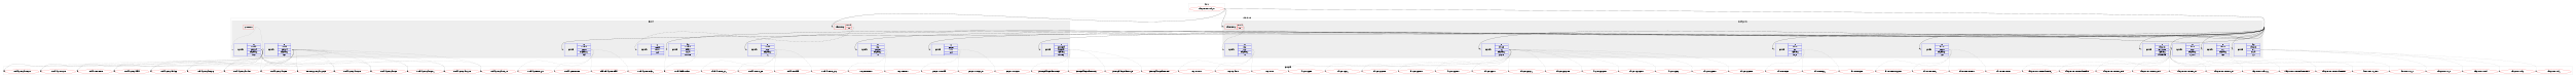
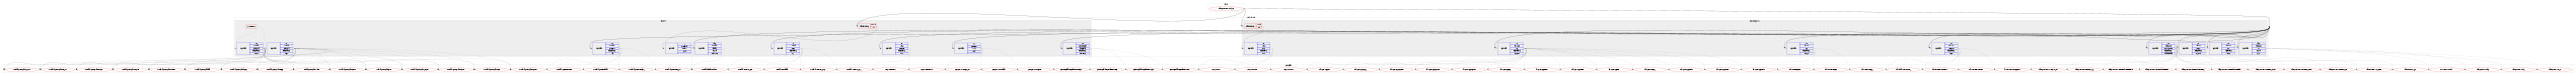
  digraph {
    compound=true
    concentrate=true
    fontname=Helvetica
    fontsize=10
    newrank=true
    rankdir=TB
    ranksep=1.5
    node [color=red fontname=Helvetica fontsize=10]
    edge [arrowhead=vee headport=w style=dotted tailport=e weight=100]
    n1 [label="media-libs/libquvi-0.9.4-r1" width=4]
    n2 [color=blue label=<<TABLE BORDER="0" CELLBORDER="1" CELLSPACING="0" CELLPADDING="4" WIDTH="220"><TR><TD ROWSPAN="6" CELLPADDING="30">pack_dep</TD></TR><TR><TD WIDTH="110">no</TD></TR><TR><TD>sys-devel</TD></TR><TR><TD>automake</TD></TR><TR><TD>greaterequal</TD></TR><TR><TD>1.16.1</TD></TR></TABLE>> shape=none]
    n3 [color=blue label=<<TABLE BORDER="0" CELLBORDER="1" CELLSPACING="0" CELLPADDING="4" WIDTH="220"><TR><TD ROWSPAN="6" CELLPADDING="30">pack_dep</TD></TR><TR><TD WIDTH="110">no</TD></TR><TR><TD>sys-devel</TD></TR><TR><TD>automake</TD></TR><TR><TD>greaterequal</TD></TR><TR><TD>1.15.1</TD></TR></TABLE>> shape=none]
    n4 [label=<<TABLE BORDER="0" CELLBORDER="1" CELLSPACING="0" CELLPADDING="4"><TR><TD CELLPADDING="10">any_of_group</TD></TR></TABLE>> shape=none]
    n5 [color=blue label=<<TABLE BORDER="0" CELLBORDER="1" CELLSPACING="0" CELLPADDING="4" WIDTH="220"><TR><TD ROWSPAN="6" CELLPADDING="30">pack_dep</TD></TR><TR><TD WIDTH="110">no</TD></TR><TR><TD>sys-devel</TD></TR><TR><TD>gettext</TD></TR><TR><TD>none</TD></TR><TR><TD></TD></TR></TABLE>> shape=none]
    n6 [label=<<TABLE BORDER="0" CELLBORDER="1" CELLSPACING="0" CELLPADDING="4"><TR><TD ROWSPAN="3" CELLPADDING="10">use_conditional</TD></TR><TR><TD>positive</TD></TR><TR><TD>nls</TD></TR></TABLE>> shape=none]
    n7 [color=blue label=<<TABLE BORDER="0" CELLBORDER="1" CELLSPACING="0" CELLPADDING="4" WIDTH="220"><TR><TD ROWSPAN="6" CELLPADDING="30">pack_dep</TD></TR><TR><TD WIDTH="110">no</TD></TR><TR><TD>app-arch</TD></TR><TR><TD>xz-utils</TD></TR><TR><TD>none</TD></TR><TR><TD></TD></TR></TABLE>> shape=none]
    n8 [color=blue label=<<TABLE BORDER="0" CELLBORDER="1" CELLSPACING="0" CELLPADDING="4" WIDTH="220"><TR><TD ROWSPAN="6" CELLPADDING="30">pack_dep</TD></TR><TR><TD WIDTH="110">no</TD></TR><TR><TD>app-portage</TD></TR><TR><TD>elt-patches</TD></TR><TR><TD>greaterequal</TD></TR><TR><TD>20170815</TD></TR></TABLE>> shape=none]
    n9 [color=blue label=<<TABLE BORDER="0" CELLBORDER="1" CELLSPACING="0" CELLPADDING="4" WIDTH="220"><TR><TD ROWSPAN="6" CELLPADDING="30">pack_dep</TD></TR><TR><TD WIDTH="110">no</TD></TR><TR><TD>sys-devel</TD></TR><TR><TD>autoconf</TD></TR><TR><TD>greaterequal</TD></TR><TR><TD>2.69</TD></TR></TABLE>> shape=none]
    n10 [color=blue label=<<TABLE BORDER="0" CELLBORDER="1" CELLSPACING="0" CELLPADDING="4" WIDTH="220"><TR><TD ROWSPAN="6" CELLPADDING="30">pack_dep</TD></TR><TR><TD WIDTH="110">no</TD></TR><TR><TD>sys-devel</TD></TR><TR><TD>libtool</TD></TR><TR><TD>greaterequal</TD></TR><TR><TD>2.4</TD></TR></TABLE>> shape=none]
    n11 [color=blue label=<<TABLE BORDER="0" CELLBORDER="1" CELLSPACING="0" CELLPADDING="4" WIDTH="220"><TR><TD ROWSPAN="6" CELLPADDING="30">pack_dep</TD></TR><TR><TD WIDTH="110">no</TD></TR><TR><TD>virtual</TD></TR><TR><TD>pkgconfig</TD></TR><TR><TD>greaterequal</TD></TR><TR><TD>0-r1</TD></TR></TABLE>> shape=none]
    n12 [color=blue label=<<TABLE BORDER="0" CELLBORDER="1" CELLSPACING="0" CELLPADDING="4" WIDTH="220"><TR><TD ROWSPAN="6" CELLPADDING="30">pack_dep</TD></TR><TR><TD WIDTH="110">weak</TD></TR><TR><TD>sys-devel</TD></TR><TR><TD>gettext</TD></TR><TR><TD>smaller</TD></TR><TR><TD>0.18.1.1-r3</TD></TR></TABLE>> shape=none]
    n13 [color=blue label=<<TABLE BORDER="0" CELLBORDER="1" CELLSPACING="0" CELLPADDING="4" WIDTH="220"><TR><TD ROWSPAN="6" CELLPADDING="30">pack_dep</TD></TR><TR><TD WIDTH="110">no</TD></TR><TR><TD>virtual</TD></TR><TR><TD>libintl</TD></TR><TR><TD>greaterequal</TD></TR><TR><TD>0-r1</TD></TR></TABLE>> shape=none]
    n14 [label=<<TABLE BORDER="0" CELLBORDER="1" CELLSPACING="0" CELLPADDING="4"><TR><TD ROWSPAN="3" CELLPADDING="10">use_conditional</TD></TR><TR><TD>positive</TD></TR><TR><TD>nls</TD></TR></TABLE>> shape=none]
    n15 [color=blue label=<<TABLE BORDER="0" CELLBORDER="1" CELLSPACING="0" CELLPADDING="4" WIDTH="220"><TR><TD ROWSPAN="6" CELLPADDING="30">pack_dep</TD></TR><TR><TD WIDTH="110">no</TD></TR><TR><TD>dev-lang</TD></TR><TR><TD>lua</TD></TR><TR><TD>greaterequal</TD></TR><TR><TD>5.1.5-r3</TD></TR></TABLE>> shape=none]
    n16 [color=blue label=<<TABLE BORDER="0" CELLBORDER="1" CELLSPACING="0" CELLPADDING="4" WIDTH="220"><TR><TD ROWSPAN="6" CELLPADDING="30">pack_dep</TD></TR><TR><TD WIDTH="110">no</TD></TR><TR><TD>dev-libs</TD></TR><TR><TD>glib</TD></TR><TR><TD>greaterequal</TD></TR><TR><TD>2.34.3</TD></TR></TABLE>> shape=none]
    n17 [color=blue label=<<TABLE BORDER="0" CELLBORDER="1" CELLSPACING="0" CELLPADDING="4" WIDTH="220"><TR><TD ROWSPAN="6" CELLPADDING="30">pack_dep</TD></TR><TR><TD WIDTH="110">no</TD></TR><TR><TD>dev-libs</TD></TR><TR><TD>libgcrypt</TD></TR><TR><TD>greaterequal</TD></TR><TR><TD>1.5.3</TD></TR></TABLE>> shape=none]
    n18 [color=blue label=<<TABLE BORDER="0" CELLBORDER="1" CELLSPACING="0" CELLPADDING="4" WIDTH="220"><TR><TD ROWSPAN="6" CELLPADDING="30">pack_dep</TD></TR><TR><TD WIDTH="110">no</TD></TR><TR><TD>media-libs</TD></TR><TR><TD>libquvi-scripts</TD></TR><TR><TD>greaterequal</TD></TR><TR><TD>0.9.20130903</TD></TR></TABLE>> shape=none]
    n19 [color=blue label=<<TABLE BORDER="0" CELLBORDER="1" CELLSPACING="0" CELLPADDING="4" WIDTH="220"><TR><TD ROWSPAN="6" CELLPADDING="30">pack_dep</TD></TR><TR><TD WIDTH="110">no</TD></TR><TR><TD>net-libs</TD></TR><TR><TD>libproxy</TD></TR><TR><TD>greaterequal</TD></TR><TR><TD>0.4.11-r1</TD></TR></TABLE>> shape=none]
    n20 [color=blue label=<<TABLE BORDER="0" CELLBORDER="1" CELLSPACING="0" CELLPADDING="4" WIDTH="220"><TR><TD ROWSPAN="6" CELLPADDING="30">pack_dep</TD></TR><TR><TD WIDTH="110">no</TD></TR><TR><TD>net-misc</TD></TR><TR><TD>curl</TD></TR><TR><TD>greaterequal</TD></TR><TR><TD>7.36.0</TD></TR></TABLE>> shape=none]
    n21 [color=blue label=<<TABLE BORDER="0" CELLBORDER="1" CELLSPACING="0" CELLPADDING="4" WIDTH="220"><TR><TD ROWSPAN="6" CELLPADDING="30">pack_dep</TD></TR><TR><TD WIDTH="110">weak</TD></TR><TR><TD>media-libs</TD></TR><TR><TD>quvi</TD></TR><TR><TD>smaller</TD></TR><TR><TD>0.4.0</TD></TR></TABLE>> shape=none]
-   n22 [label="sys-devel/misc-1.10.3-r3" width=4]
-   n23 [label="sys-devel/any-1.11.6-r3" width=4]
+   n22 [label="sys-devel/automake-1.10.3-r3" width=4]
+   n23 [label="sys-devel/automake-1.11.6-r3" width=4]
    n24 [label="sys-devel/automake-1.12.6-r2" width=4]
    n25 [label="sys-devel/automake-1.13.4-r2" width=4]
    n26 [label="sys-devel/automake-1.14.1-r2" width=4]
-   n27 [label="sys-devel/automake-1.15.1-r4" width=4]
+   n27 [label="sys-devel/automake-1.15.1-r2" width=4]
    n28 [label="sys-devel/automake-1.16-r2" width=4]
    n29 [label="sys-devel/automake-1.16.1-r1" width=4]
-   n30 [label="sys-conditional/automake-1.4_p6-r2" width=4]
+   n30 [label="sys-devel/automake-1.4_p6-r2" width=4]
+   n31 [label="sys-devel/automake-1.5-r2" width=4]
    n32 [label="sys-devel/automake-1.6.3-r2" width=4]
    n33 [label="sys-devel/automake-1.7.9-r3" width=4]
    n34 [label="sys-devel/automake-1.8.5-r5" width=4]
    n35 [label="sys-devel/automake-1.9.6-r5" width=4]
    n36 [label="sys-devel/automake-9999" width=4]
    n37 [label="sys-devel/gettext-0.19.8.1" width=4]
    n38 [label="app-arch/xz-utils-5.2.3" width=4]
    n39 [label="app-arch/xz-utils-5.2.4-r2" width=4]
    n40 [label="app-arch/xz-utils-1999" width=4]
    n41 [label="app-portage/elt-patches-20170317" width=4]
    n42 [label="app-portage/elt-patches-20170422" width=4]
    n43 [label="app-portage/elt-patches-20170815" width=4]
    n44 [label="app-portage/elt-patches-20170826.1" width=4]
    n45 [label="sys-devel/autoconf-2.13-r1" width=4]
    n46 [label="sys-devel/autoconf-2.64-r1" width=4]
    n47 [label="sys-devel/autoconf-2.69-r4" width=4]
-   n48 [label="gettext-devel/autoconf-9999" width=4]
+   n48 [label="sys-devel/autoconf-9999" width=4]
    n49 [label="sys-devel/libtool-2.4.6-r3" width=4]
-   n50 [label="dev-devel/libtool-2.4.6-r4" width=4]
+   n50 [label="sys-devel/libtool-2.4.6-r4" width=4]
    n51 [label="sys-devel/libtool-2.4.6-r5" width=4]
    n52 [label="sys-devel/libtool-9999" width=4]
    n53 [label="virtual/pkgconfig-0-r1" width=4]
    n54 [label="virtual/pkgconfig-1" width=4]
    n55 [label="virtual/libintl-0" width=4]
-   n56 [label="virtual/smaller-0-r1" width=4]
+   n56 [label="virtual/libintl-0-r1" width=4]
    n57 [label="virtual/libintl-0-r2" width=4]
    n58 [label="dev-lang/lua-5.1.5-r100" width=4]
    n59 [label="dev-lang/lua-5.1.5-r101" width=4]
    n60 [label="dev-lang/lua-5.1.5-r102" width=4]
    n61 [label="dev-lang/lua-5.1.5-r4" width=4]
    n62 [label="dev-lang/lua-5.2.3" width=4]
    n63 [label="dev-lang/lua-5.2.3-r1" width=4]
    n64 [label="dev-lang/lua-5.2.3-r2" width=4]
    n65 [label="dev-lang/lua-5.2.3-r3" width=4]
-   n66 [label="dev-lang/lua-5.2.4" width=4]
+   n66 [label="dev-lang/utils-5.2.4" width=4]
    n67 [label="dev-lang/lua-5.3.3" width=4]
    n68 [label="dev-lang/lua-5.3.3-r1" width=4]
    n69 [label="dev-lang/lua-5.3.3-r2" width=4]
    n70 [label="dev-lang/lua-5.3.5" width=4]
    n71 [label="dev-libs/glib-2.56.4" width=4]
-   n72 [label="dev-libs/glib-2.58.2" width=4]
+   n72 [label="dev-libintl/glib-2.58.2" width=4]
    n73 [label="dev-libs/glib-2.58.3" width=4]
    n74 [label="dev-libs/libgcrypt-1.5.6-r101" width=4]
    n75 [label="dev-libs/libgcrypt-1.8.3" width=4]
    n76 [label="dev-libs/libgcrypt-1.8.3-r1" width=4]
-   n77 [label="dev-libs/libgcrypt-1.8.4" width=4]
-   n78 [label="media-libs/libquvi-dep-0.4.14" width=4]
-   n79 [label="media-libs/libquvi-scripts-0.4.20" width=4]
+   n77 [label="dev-devel/libgcrypt-1.8.4" width=4]
+   n78 [label="media-libs/libquvi-scripts-0.4.14" width=4]
+   n79 [label="media-libs/libquvi-virtual-0.4.20" width=4]
    n80 [label="media-libs/libquvi-scripts-0.4.21" width=4]
    n81 [label="media-libs/libquvi-scripts-0.4.21-r1" width=4]
    n82 [label="media-libs/libquvi-scripts-0.4.21-r2" width=4]
    n83 [label="media-libs/libquvi-scripts-0.9.20130903" width=4]
    n84 [label="media-libs/libquvi-scripts-0.9.20131104" width=4]
    n85 [label="media-libs/libquvi-scripts-0.9.20131130" width=4]
    n86 [label="media-libs/libquvi-scripts-0.9.20131130-r1" width=4]
    n87 [label="net-libs/libproxy-0.4.13-r2" width=4]
-   n88 [label="net-libintl/curl-7.64.0" width=4]
-   n89 [label="media-libs/quvi-0.2.19" width=4]
-   n90 [label="media-misc/quvi-0.4.2" width=4]
+   n88 [label="net-misc/curl-7.64.0" width=4]
+   n89 [label="curl-libs/quvi-0.2.19" width=4]
+   n90 [label="media-libs/quvi-0.4.2" width=4]
    n91 [label="media-libs/quvi-0.9.4" width=4]
    n92 [label="media-libs/quvi-0.9.5" width=4]
    subgraph cluster_1 {
      color=gray
      label=<<i>ebuild</i>>
      rank=same
      n1
    }
    subgraph cluster_2 {
      color=gray
      label=<<i>dependencies</i>>
      subgraph cluster_3 {
        color=gray
        fillcolor="#eeeeee"
        label=<<i>compile</i>>
        style=filled
        subgraph sub_4 {
          color=gray
          fillcolor="#eeeeee"
          label=<<i>compile</i>>
          style=filled
          n4
          subgraph sub_5 {
            color=gray
            fillcolor="#eeeeee"
            label=<<i>compile</i>>
            style=filled
            n2
          }
          subgraph sub_6 {
            color=gray
            fillcolor="#eeeeee"
            label=<<i>compile</i>>
            style=filled
            n3
          }
        }
        subgraph sub_7 {
          color=gray
          fillcolor="#eeeeee"
          label=<<i>compile</i>>
          style=filled
          n6
          subgraph sub_8 {
            color=gray
            fillcolor="#eeeeee"
            label=<<i>compile</i>>
            style=filled
            n5
          }
        }
        subgraph sub_9 {
          color=gray
          fillcolor="#eeeeee"
          label=<<i>compile</i>>
          style=filled
          n7
        }
        subgraph sub_10 {
          color=gray
          fillcolor="#eeeeee"
          label=<<i>compile</i>>
          style=filled
          n8
        }
        subgraph sub_11 {
          color=gray
          fillcolor="#eeeeee"
          label=<<i>compile</i>>
          style=filled
          n9
        }
        subgraph sub_12 {
          color=gray
          fillcolor="#eeeeee"
          label=<<i>compile</i>>
          style=filled
          n10
        }
        subgraph sub_13 {
          color=gray
          fillcolor="#eeeeee"
          label=<<i>compile</i>>
          style=filled
          n11
        }
        subgraph sub_14 {
          color=gray
          fillcolor="#eeeeee"
          label=<<i>compile</i>>
          style=filled
          n12
        }
      }
      subgraph cluster_15 {
        color=gray
        fillcolor="#eeeeee"
        label=<<i>compile and run</i>>
        style=filled
        subgraph sub_16 {
          color=gray
          fillcolor="#eeeeee"
          label=<<i>compile and run</i>>
          style=filled
          n14
          subgraph sub_17 {
            color=gray
            fillcolor="#eeeeee"
            label=<<i>compile and run</i>>
            style=filled
            n13
          }
        }
        subgraph sub_18 {
          color=gray
          fillcolor="#eeeeee"
          label=<<i>compile and run</i>>
          style=filled
          n15
        }
        subgraph sub_19 {
          color=gray
          fillcolor="#eeeeee"
          label=<<i>compile and run</i>>
          style=filled
          n16
        }
        subgraph sub_20 {
          color=gray
          fillcolor="#eeeeee"
          label=<<i>compile and run</i>>
          style=filled
          n17
        }
        subgraph sub_21 {
          color=gray
          fillcolor="#eeeeee"
          label=<<i>compile and run</i>>
          style=filled
          n18
        }
        subgraph sub_22 {
          color=gray
          fillcolor="#eeeeee"
          label=<<i>compile and run</i>>
          style=filled
          n19
        }
        subgraph sub_23 {
          color=gray
          fillcolor="#eeeeee"
          label=<<i>compile and run</i>>
          style=filled
          n20
        }
        subgraph sub_24 {
          color=gray
          fillcolor="#eeeeee"
          label=<<i>compile and run</i>>
          style=filled
          n21
        }
      }
      subgraph cluster_25 {
        color=gray
        fillcolor="#eeeeee"
        label=<<i>run</i>>
        style=filled
      }
    }
    subgraph cluster_26 {
      color=gray
      label=<<i>candidates</i>>
      rank=same
      subgraph sub_27 {
        color=black
        label=<<i>candidates</i>>
        nodesep=1
        rank=same
        n22
        n23
        n24
        n25
        n26
        n27
        n28
        n29
        n30
+       n31
        n32
        n33
        n34
        n35
        n36
      }
      subgraph sub_28 {
        color=black
        label=<<i>candidates</i>>
        nodesep=1
        rank=same
        n22
        n23
        n24
        n25
        n26
        n27
        n28
        n29
        n30
+       n31
        n32
        n33
        n34
        n35
        n36
      }
      subgraph sub_29 {
        color=black
        label=<<i>candidates</i>>
        nodesep=1
        rank=same
        n37
      }
      subgraph sub_30 {
        color=black
        label=<<i>candidates</i>>
        nodesep=1
        rank=same
        n38
        n39
        n40
      }
      subgraph sub_31 {
        color=black
        label=<<i>candidates</i>>
        nodesep=1
        rank=same
        n41
        n42
        n43
        n44
      }
      subgraph sub_32 {
        color=black
        label=<<i>candidates</i>>
        nodesep=1
        rank=same
        n45
        n46
        n47
        n48
      }
      subgraph sub_33 {
        color=black
        label=<<i>candidates</i>>
        nodesep=1
        rank=same
        n49
        n50
        n51
        n52
      }
      subgraph sub_34 {
        color=black
        label=<<i>candidates</i>>
        nodesep=1
        rank=same
        n53
        n54
      }
      subgraph sub_35 {
        color=black
        label=<<i>candidates</i>>
        nodesep=1
        rank=same
        n37
      }
      subgraph sub_36 {
        color=black
        label=<<i>candidates</i>>
        nodesep=1
        rank=same
        n55
        n56
        n57
      }
      subgraph sub_37 {
        color=black
        label=<<i>candidates</i>>
        nodesep=1
        rank=same
        n58
        n59
        n60
        n61
        n62
        n63
        n64
        n65
        n66
        n67
        n68
        n69
        n70
      }
      subgraph sub_38 {
        color=black
        label=<<i>candidates</i>>
        nodesep=1
        rank=same
        n71
        n72
        n73
      }
      subgraph sub_39 {
        color=black
        label=<<i>candidates</i>>
        nodesep=1
        rank=same
        n74
        n75
        n76
        n77
      }
      subgraph sub_40 {
        color=black
        label=<<i>candidates</i>>
        nodesep=1
        rank=same
        n78
        n79
        n80
        n81
        n82
        n83
        n84
        n85
        n86
      }
      subgraph sub_41 {
        color=black
        label=<<i>candidates</i>>
        nodesep=1
        rank=same
        n87
      }
      subgraph sub_42 {
        color=black
        label=<<i>candidates</i>>
        nodesep=1
        rank=same
        n88
      }
      subgraph sub_43 {
        color=black
        label=<<i>candidates</i>>
        nodesep=1
        rank=same
        n89
        n90
        n91
        n92
      }
    }
    n1 -> n6 [style=solid weight=20]
    n1 -> n7 [style=solid weight=20]
    n1 -> n8 [style=solid weight=20]
    n1 -> n9 [style=solid weight=20]
    n1 -> n10 [style=solid weight=20]
    n1 -> n11 [style=solid weight=20]
    n1 -> n12 [style=solid weight=20]
    n1 -> n14 [arrowhead=odotvee style=solid weight=20]
    n1 -> n15 [arrowhead=odotvee style=solid weight=20]
    n1 -> n16 [arrowhead=odotvee style=solid weight=20]
    n1 -> n17 [arrowhead=odotvee style=solid weight=20]
    n1 -> n18 [arrowhead=odotvee style=solid weight=20]
    n1 -> n19 [arrowhead=odotvee style=solid weight=20]
    n1 -> n20 [arrowhead=odotvee style=solid weight=20]
    n1 -> n21 [arrowhead=odotvee style=solid weight=20]
    n2 -> n22
    n2 -> n23
    n2 -> n24
    n2 -> n25
    n2 -> n26
    n2 -> n27
    n2 -> n28
    n2 -> n29
    n2 -> n30
+   n2 -> n31
    n2 -> n32
    n2 -> n33
    n2 -> n34
    n2 -> n35
    n2 -> n36
    n3 -> n22
    n3 -> n23
    n3 -> n24
    n3 -> n25
    n3 -> n26
    n3 -> n27
    n3 -> n28
    n3 -> n29
    n3 -> n30
+   n3 -> n31
    n3 -> n32
    n3 -> n33
    n3 -> n34
    n3 -> n35
    n3 -> n36
    n4 -> n2 [arrowhead=oinv weight=20]
    n4 -> n3 [arrowhead=oinv weight=20]
    n5 -> n37
    n6 -> n5 [style=dashed weight=20]
    n7 -> n38
    n7 -> n39
    n7 -> n40
    n8 -> n41
    n8 -> n42
    n8 -> n43
    n8 -> n44
    n9 -> n45
    n9 -> n46
    n9 -> n47
    n9 -> n48
    n10 -> n49
    n10 -> n50
    n10 -> n51
    n10 -> n52
    n11 -> n53
    n11 -> n54
    n12 -> n37
    n13 -> n55
    n13 -> n56
    n13 -> n57
    n14 -> n13 [style=dashed weight=20]
    n15 -> n58
    n15 -> n59
    n15 -> n60
    n15 -> n61
    n15 -> n62
    n15 -> n63
    n15 -> n64
    n15 -> n65
    n15 -> n66
    n15 -> n67
    n15 -> n68
    n15 -> n69
    n15 -> n70
    n16 -> n71
    n16 -> n72
    n16 -> n73
    n17 -> n74
    n17 -> n75
    n17 -> n76
    n17 -> n77
    n18 -> n78
    n18 -> n79
    n18 -> n80
    n18 -> n81
    n18 -> n82
    n18 -> n83
    n18 -> n84
    n18 -> n85
    n18 -> n86
    n19 -> n87
    n20 -> n88
    n21 -> n89
    n21 -> n90
    n21 -> n91
    n21 -> n92
  }
